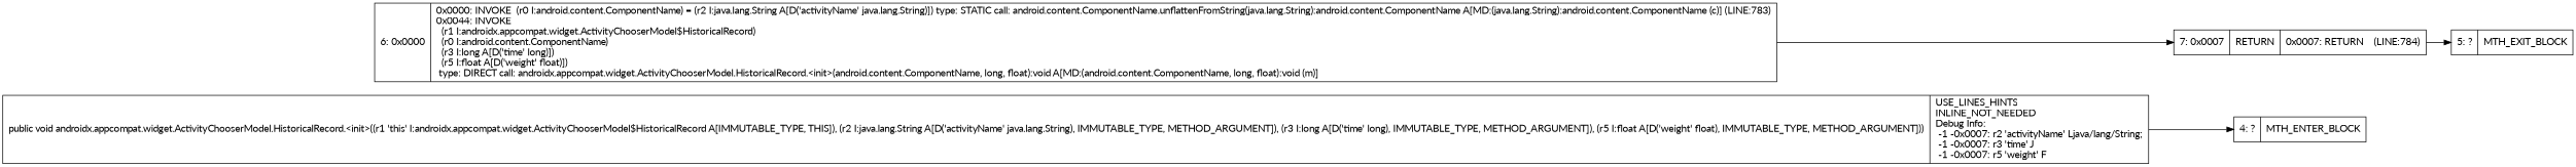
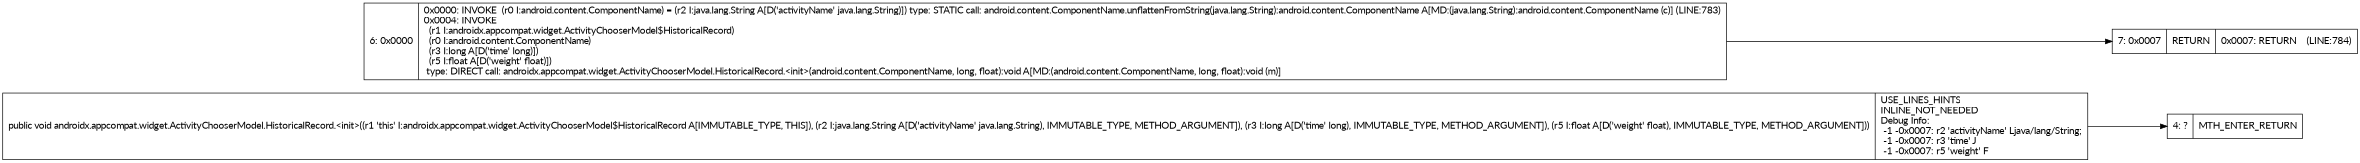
  digraph {
    fontname=Lato
    rankdir=LR
    node [fontname=Lato shape=record]
    edge [fontname=Lato]
-   n1 [label="{4\:\ ?|MTH_ENTER_BLOCK\l}"]
-   n2 [label="{6\:\ 0x0000|0x0000: INVOKE  (r0 I:android.content.ComponentName) = (r2 I:java.lang.String A[D('activityName' java.lang.String)]) type: STATIC call: android.content.ComponentName.unflattenFromString(java.lang.String):android.content.ComponentName A[MD:(java.lang.String):android.content.ComponentName (c)] (LINE:783)\l0x0044: INVOKE  \l  (r1 I:androidx.appcompat.widget.ActivityChooserModel$HistoricalRecord)\l  (r0 I:android.content.ComponentName)\l  (r3 I:long A[D('time' long)])\l  (r5 I:float A[D('weight' float)])\l type: DIRECT call: androidx.appcompat.widget.ActivityChooserModel.HistoricalRecord.\<init\>(android.content.ComponentName, long, float):void A[MD:(android.content.ComponentName, long, float):void (m)]\l}"]
+   n1 [label="{4\:\ ?|MTH_ENTER_RETURN\l}"]
+   n2 [label="{6\:\ 0x0000|0x0000: INVOKE  (r0 I:android.content.ComponentName) = (r2 I:java.lang.String A[D('activityName' java.lang.String)]) type: STATIC call: android.content.ComponentName.unflattenFromString(java.lang.String):android.content.ComponentName A[MD:(java.lang.String):android.content.ComponentName (c)] (LINE:783)\l0x0004: INVOKE  \l  (r1 I:androidx.appcompat.widget.ActivityChooserModel$HistoricalRecord)\l  (r0 I:android.content.ComponentName)\l  (r3 I:long A[D('time' long)])\l  (r5 I:float A[D('weight' float)])\l type: DIRECT call: androidx.appcompat.widget.ActivityChooserModel.HistoricalRecord.\<init\>(android.content.ComponentName, long, float):void A[MD:(android.content.ComponentName, long, float):void (m)]\l}"]
    n3 [label="{7\:\ 0x0007|RETURN\l|0x0007: RETURN    (LINE:784)\l}"]
-   n4 [label="{5\:\ ?|MTH_EXIT_BLOCK\l}"]
    n5 [label="{public void androidx.appcompat.widget.ActivityChooserModel.HistoricalRecord.\<init\>((r1 'this' I:androidx.appcompat.widget.ActivityChooserModel$HistoricalRecord A[IMMUTABLE_TYPE, THIS]), (r2 I:java.lang.String A[D('activityName' java.lang.String), IMMUTABLE_TYPE, METHOD_ARGUMENT]), (r3 I:long A[D('time' long), IMMUTABLE_TYPE, METHOD_ARGUMENT]), (r5 I:float A[D('weight' float), IMMUTABLE_TYPE, METHOD_ARGUMENT]))  | USE_LINES_HINTS\lINLINE_NOT_NEEDED\lDebug Info:\l  \-1 \-0x0007: r2 'activityName' Ljava\/lang\/String;\l  \-1 \-0x0007: r3 'time' J\l  \-1 \-0x0007: r5 'weight' F\l}"]
    n2 -> n3
-   n3 -> n4
    n5 -> n1
  }
